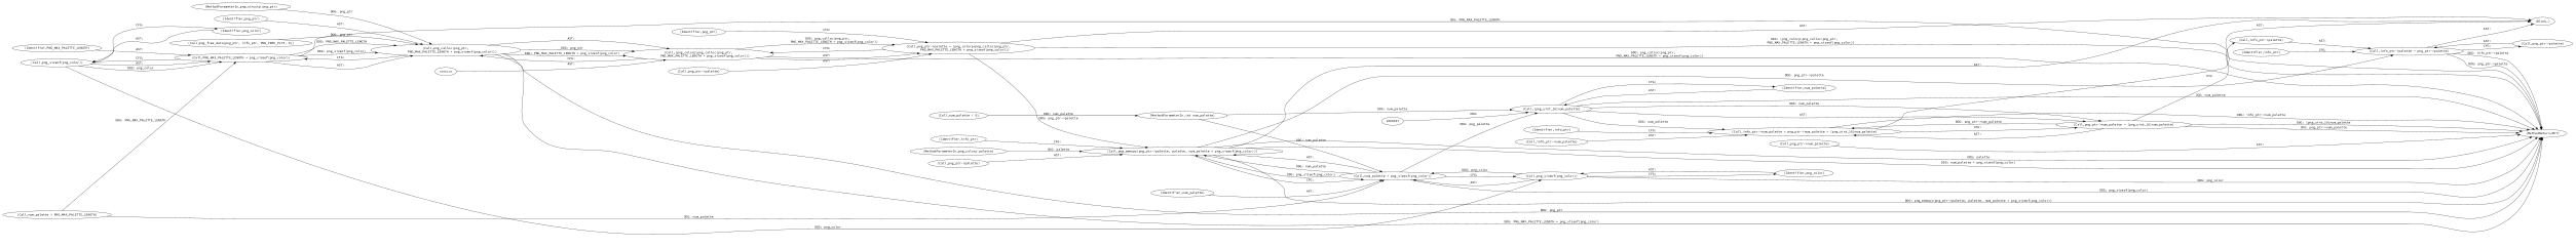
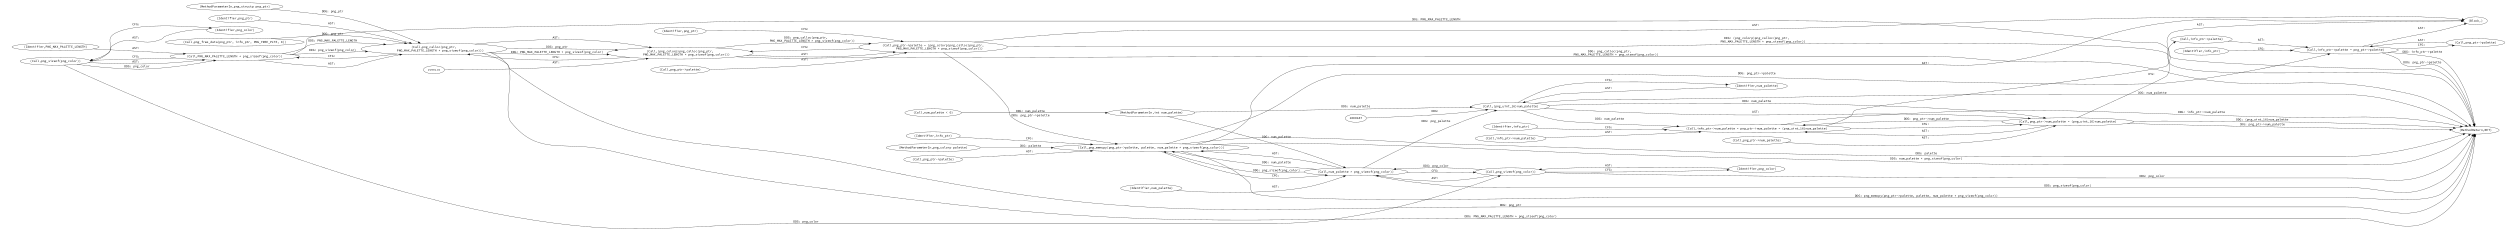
  digraph {
    fontname="Source Code Pro"
    rankdir=LR
    node [fontname="Source Code Pro"]
    edge [fontname="Source Code Pro"]
    n1 [label="(Call,png_sizeof(png_color))"]
    n2 [label="(Call,PNG_MAX_PALETTE_LENGTH * png_sizeof(png_color))"]
    n3 [label="(Call,png_sizeof(png_color))"]
    n4 [label="(Identifier,png_color)"]
    n5 [label="(Call,png_calloc(png_ptr,\n       PNG_MAX_PALETTE_LENGTH * png_sizeof(png_color)))"]
    n6 [label="(MethodReturn,RET)"]
    n7 [label="(Call,num_palette * png_sizeof(png_color))"]
    n8 [label="(Identifier,png_color)"]
    n9 [label="(Call,(png_colorp)png_calloc(png_ptr,\n       PNG_MAX_PALETTE_LENGTH * png_sizeof(png_color)))"]
    n10 [label="(Call,png_ptr->palette = (png_colorp)png_calloc(png_ptr,\n       PNG_MAX_PALETTE_LENGTH * png_sizeof(png_color)))"]
    n11 [label="(Call,png_memcpy(png_ptr->palette, palette, num_palette * png_sizeof(png_color)))"]
    n12 [label="(Block,)"]
    n13 [label="(Call,info_ptr->palette = png_ptr->palette)"]
    n14 [label="(Call,png_ptr->palette)"]
    n15 [label="(Call,(png_uint_16)num_palette)"]
    n16 [label="(Call,info_ptr->num_palette = png_ptr->num_palette = (png_uint_16)num_palette)"]
    n17 [label="(Call,png_ptr->num_palette = (png_uint_16)num_palette)"]
    n18 [label="(Identifier,num_palette)"]
    n19 [label="(Call,info_ptr->palette)"]
    n20 [label="(Identifier,PNG_MAX_PALETTE_LENGTH)"]
    n21 [label="(Call,png_ptr->num_palette)"]
    n22 [label="(Call,png_ptr->palette)"]
    n23 [label="(Call,png_ptr->palette)"]
    n24 [label="(Identifier,info_ptr)"]
    n25 [label="(Identifier,info_ptr)"]
    n26 [label="(MethodParameterIn,png_structp png_ptr)"]
    n27 [label="(Identifier,png_ptr)"]
    n28 [label="(Call,info_ptr->num_palette)"]
-   n29 [label="(Call,num_palette > PNG_MAX_PALETTE_LENGTH)"]
    n30 [label="(Call,png_free_data(png_ptr, info_ptr, PNG_FREE_PLTE, 0))"]
    n31 [label="(Identifier,png_ptr)"]
    n32 [label="(Identifier,info_ptr)"]
    n33 [label="(Call,num_palette < 0)"]
    n34 [label="(MethodParameterIn,int num_palette)"]
    n35 [label="(MethodParameterIn,png_colorp palette)"]
    n36 [label="(Identifier,num_palette)"]
    1000155
    1000187
    n1 -> n2 [label="AST: "]
    n1 -> n2 [label="DDG: png_color"]
    n1 -> n3 [label="DDG: png_color"]
    n1 -> n4 [label="CFG: "]
    n2 -> n1 [label="CFG: "]
    n2 -> n5 [label="AST: "]
    n2 -> n5 [label="DDG: PNG_MAX_PALETTE_LENGTH"]
    n2 -> n5 [label="DDG: png_sizeof(png_color)"]
    n2 -> n6 [label="DDG: PNG_MAX_PALETTE_LENGTH"]
    n3 -> n6 [label="DDG: png_color"]
    n3 -> n7 [label="AST: "]
    n3 -> n7 [label="DDG: png_color"]
    n3 -> n8 [label="CFG: "]
    n4 -> n1 [label="AST: "]
    n5 -> n2 [label="CFG: "]
    n5 -> n6 [label="DDG: png_ptr"]
    n5 -> n6 [label="DDG: PNG_MAX_PALETTE_LENGTH * png_sizeof(png_color)"]
    n5 -> n9 [label="AST: "]
    n5 -> n9 [label="DDG: png_ptr"]
    n5 -> n9 [label="DDG: PNG_MAX_PALETTE_LENGTH * png_sizeof(png_color)"]
    n7 -> n3 [label="CFG: "]
    n7 -> n6 [label="DDG: png_sizeof(png_color)"]
    n7 -> n11 [label="AST: "]
    n7 -> n11 [label="DDG: num_palette"]
    n7 -> n11 [label="DDG: png_sizeof(png_color)"]
    n7 -> n15 [label="DDG: png_palette"]
    n8 -> n3 [label="AST: "]
    n9 -> n5 [label="CFG: "]
    n9 -> n6 [label="DDG: png_calloc(png_ptr,\n       PNG_MAX_PALETTE_LENGTH * png_sizeof(png_color))"]
    n9 -> n10 [label="AST: "]
    n9 -> n10 [label="DDG: png_calloc(png_ptr,\n       PNG_MAX_PALETTE_LENGTH * png_sizeof(png_color))"]
    n10 -> n6 [label="DDG: (png_colorp)png_calloc(png_ptr,\n       PNG_MAX_PALETTE_LENGTH * png_sizeof(png_color))"]
    n10 -> n9 [label="CFG: "]
    n10 -> n11 [label="DDG: png_ptr->palette"]
    n10 -> n12 [label="AST: "]
    n11 -> n6 [label="DDG: png_memcpy(png_ptr->palette, palette, num_palette * png_sizeof(png_color))"]
    n11 -> n6 [label="DDG: palette"]
    n11 -> n6 [label="DDG: num_palette * png_sizeof(png_color)"]
    n11 -> n7 [label="CFG: "]
    n11 -> n12 [label="AST: "]
    n11 -> n13 [label="DDG: png_ptr->palette"]
    n13 -> n6 [label="DDG: info_ptr->palette"]
    n13 -> n6 [label="DDG: png_ptr->palette"]
    n13 -> n12 [label="AST: "]
    n13 -> n14 [label="CFG: "]
    n14 -> n13 [label="AST: "]
    n15 -> n6 [label="DDG: num_palette"]
    n15 -> n16 [label="DDG: num_palette"]
    n15 -> n17 [label="AST: "]
    n15 -> n17 [label="DDG: num_palette"]
    n15 -> n18 [label="CFG: "]
    n16 -> n6 [label="DDG: info_ptr->num_palette"]
    n16 -> n12 [label="AST: "]
    n16 -> n17 [label="CFG: "]
    n17 -> n6 [label="DDG: (png_uint_16)num_palette"]
    n17 -> n6 [label="DDG: png_ptr->num_palette"]
    n17 -> n16 [label="AST: "]
    n17 -> n16 [label="DDG: png_ptr->num_palette"]
    n17 -> n19 [label="CFG: "]
    n18 -> n15 [label="AST: "]
    n19 -> n13 [label="AST: "]
    n20 -> n2 [label="AST: "]
-   n21 -> n6 [label="AST: "]
+   n21 -> n17 [label="AST: "]
    n22 -> n10 [label="AST: "]
    n23 -> n11 [label="AST: "]
    n24 -> n16 [label="CFG: "]
    n25 -> n11 [label="CFG: "]
    n26 -> n5 [label="DDG: png_ptr"]
    n27 -> n5 [label="AST: "]
    n28 -> n16 [label="AST: "]
-   n29 -> n2 [label="DDG: PNG_MAX_PALETTE_LENGTH"]
-   n29 -> n7 [label="DDG: num_palette"]
    n30 -> n5 [label="DDG: png_ptr"]
    n31 -> n10 [label="CFG: "]
    n32 -> n13 [label="CFG: "]
    n33 -> n34 [label="DDG: num_palette"]
    n34 -> n7 [label="DDG: num_palette"]
    n34 -> n15 [label="DDG: num_palette"]
    n35 -> n11 [label="DDG: palette"]
    n36 -> n7 [label="AST: "]
    1000155 -> n9 [label="AST: "]
    1000187 -> n15 [label="DDG: "]
  }
